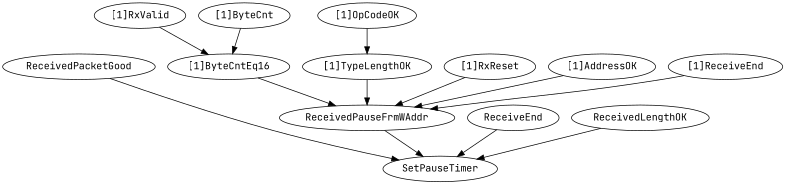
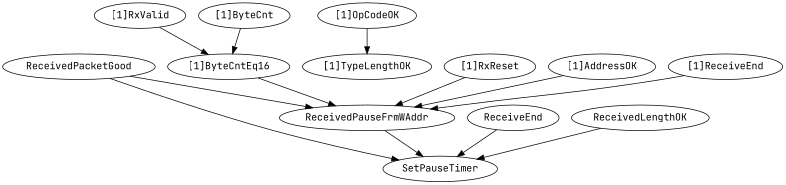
  strict digraph {
    fontname="JetBrains Mono"
    node [complexity=6 fontname="JetBrains Mono" importance=0.0325761416914 rank=0.00542935694857]
    edge [fontname="JetBrains Mono"]
    SetPauseTimer [complexity=0 importance=0.0238042118668 rank=0.0]
    ReceivedPacketGood
    "[1]RxValid" [complexity=13 importance=0.0709928383654 rank=0.00546098756657]
    "[1]ByteCntEq16" [complexity=10 importance=0.0622209085408 rank=0.00622209085408]
    ReceivedPauseFrmWAddr [importance=0.0523427864588 rank=0.00872379774313]
    "[1]OpCodeOK" [complexity=10 importance=0.0790944367613 rank=0.00790944367613]
    "[1]TypeLengthOK" [complexity=10 importance=0.0826715160286 rank=0.00826715160286]
    ReceiveEnd
    "[1]RxReset" [complexity=7 importance=0.165800289201 rank=0.0236857556001]
    ReceivedLengthOK
    "[1]AddressOK" [complexity=10 importance=0.147171654665 rank=0.0147171654665]
    "[1]ReceiveEnd" [complexity=7 importance=0.113457502742 rank=0.0162082146774]
    "[1]ByteCnt" [complexity=13 importance=0.0859702396012 rank=0.00661309535394]
    ReceivedPacketGood -> SetPauseTimer
    "[1]RxValid" -> "[1]ByteCntEq16"
    "[1]ByteCntEq16" -> ReceivedPauseFrmWAddr
    ReceivedPauseFrmWAddr -> SetPauseTimer
    "[1]OpCodeOK" -> "[1]TypeLengthOK"
-   "[1]TypeLengthOK" -> ReceivedPauseFrmWAddr
+   ReceivedPacketGood -> ReceivedPauseFrmWAddr
    ReceiveEnd -> SetPauseTimer
    "[1]RxReset" -> ReceivedPauseFrmWAddr
    ReceivedLengthOK -> SetPauseTimer
    "[1]AddressOK" -> ReceivedPauseFrmWAddr
    "[1]ReceiveEnd" -> ReceivedPauseFrmWAddr
    "[1]ByteCnt" -> "[1]ByteCntEq16"
  }
